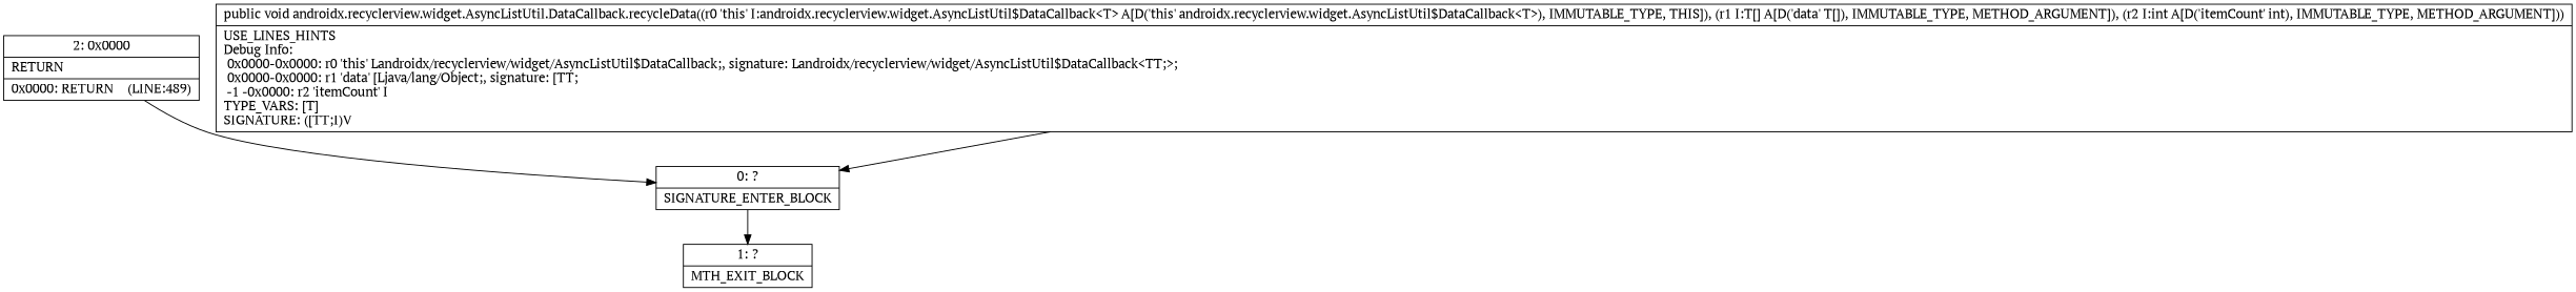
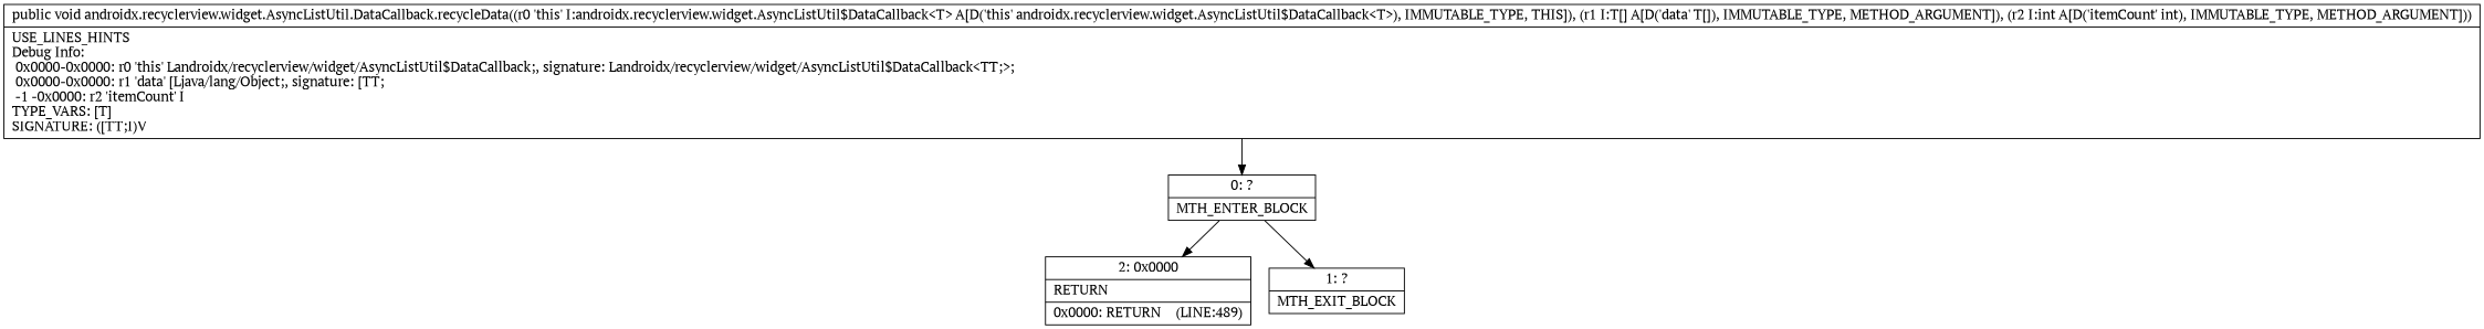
  digraph {
    fontname="PT Serif"
    node [fontname="PT Serif" shape=record]
    edge [fontname="PT Serif"]
-   n1 [label="{0\:\ ?|SIGNATURE_ENTER_BLOCK\l}"]
+   n1 [label="{0\:\ ?|MTH_ENTER_BLOCK\l}"]
    n2 [label="{2\:\ 0x0000|RETURN\l|0x0000: RETURN    (LINE:489)\l}"]
    n3 [label="{1\:\ ?|MTH_EXIT_BLOCK\l}"]
    n4 [label="{public void androidx.recyclerview.widget.AsyncListUtil.DataCallback.recycleData((r0 'this' I:androidx.recyclerview.widget.AsyncListUtil$DataCallback\<T\> A[D('this' androidx.recyclerview.widget.AsyncListUtil$DataCallback\<T\>), IMMUTABLE_TYPE, THIS]), (r1 I:T[] A[D('data' T[]), IMMUTABLE_TYPE, METHOD_ARGUMENT]), (r2 I:int A[D('itemCount' int), IMMUTABLE_TYPE, METHOD_ARGUMENT]))  | USE_LINES_HINTS\lDebug Info:\l  0x0000\-0x0000: r0 'this' Landroidx\/recyclerview\/widget\/AsyncListUtil$DataCallback;, signature: Landroidx\/recyclerview\/widget\/AsyncListUtil$DataCallback\<TT;\>;\l  0x0000\-0x0000: r1 'data' [Ljava\/lang\/Object;, signature: [TT;\l  \-1 \-0x0000: r2 'itemCount' I\lTYPE_VARS: [T]\lSIGNATURE: ([TT;I)V\l}"]
-   n2 -> n1
+   n1 -> n2
    n1 -> n3
    n4 -> n1
  }
